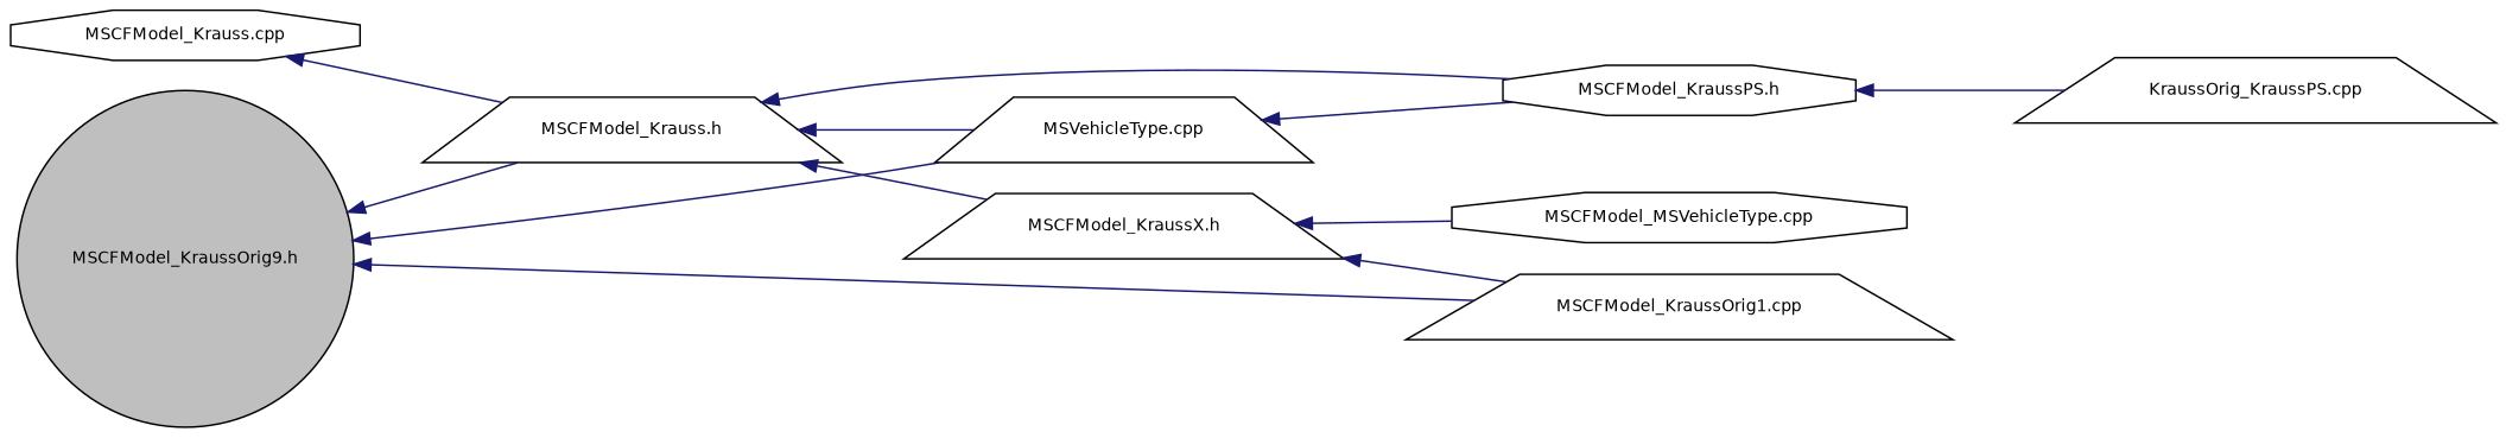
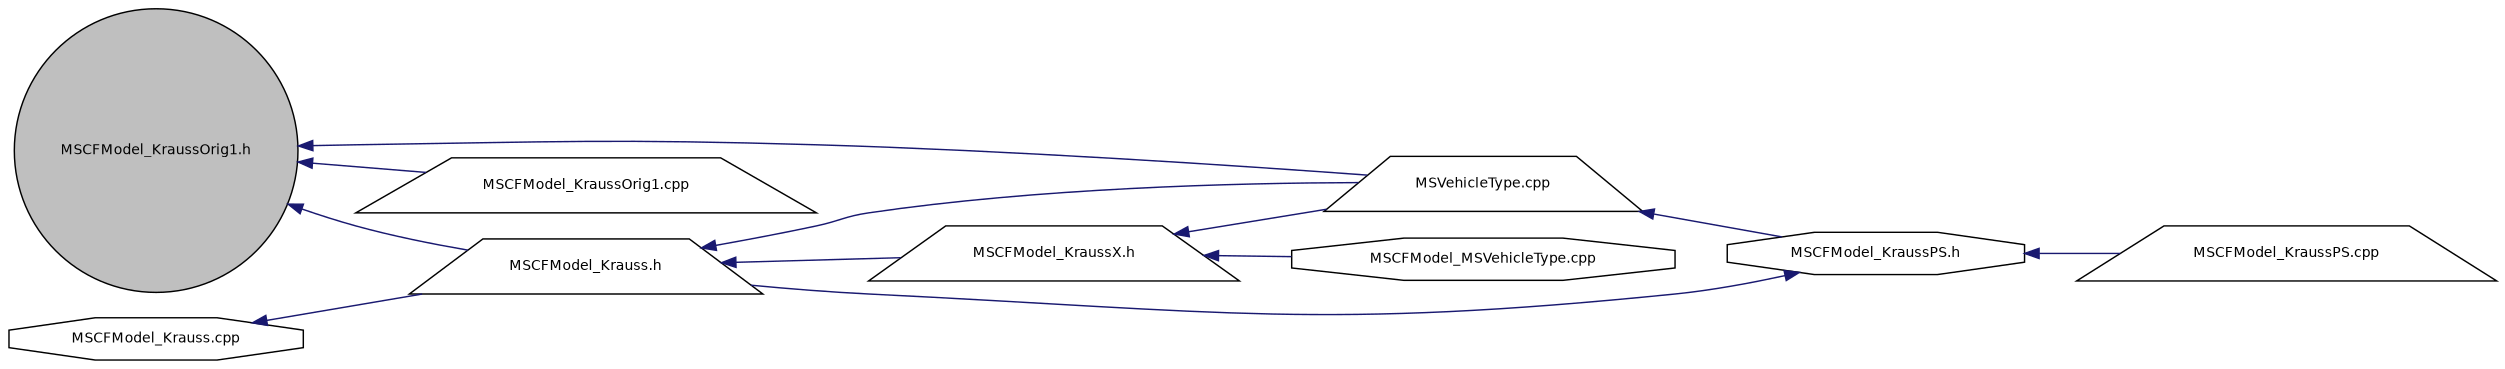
  digraph {
    rankdir=LR
    node [color=black fillcolor=white fontname=Helvetica fontsize=10 shape=trapezium style=filled]
    edge [color=midnightblue dir=back fontname=Helvetica fontsize=10 labelfontname=Helvetica labelfontsize=10 style=solid]
-   n1 [fillcolor=grey75 fontcolor=black height=0.2 label="MSCFModel_KraussOrig9.h" shape=circle width=0.4]
+   n1 [fillcolor=grey75 fontcolor=black height=0.2 label="MSCFModel_KraussOrig1.h" shape=circle width=0.4]
    n2 [height=0.2 label="MSCFModel_Krauss.h" width=0.4]
    n3 [height=0.2 label="MSVehicleType.cpp" width=0.4]
    n4 [height=0.2 label="MSCFModel_KraussOrig1.cpp" width=0.4]
    n5 [height=0.2 label="MSCFModel_KraussPS.h" shape=octagon width=0.4]
    n6 [height=0.2 label="MSCFModel_KraussX.h" width=0.4]
    n7 [height=0.2 label="MSCFModel_Krauss.cpp" shape=octagon width=0.4]
-   n8 [height=0.2 label="KraussOrig_KraussPS.cpp" width=0.4]
+   n8 [height=0.2 label="MSCFModel_KraussPS.cpp" width=0.4]
    n9 [height=0.2 label="MSCFModel_MSVehicleType.cpp" shape=octagon width=0.4]
    n1 -> n2
    n1 -> n3
    n1 -> n4
    n2 -> n3
-   n2 -> n5
+   n5 -> n2
    n2 -> n6
    n3 -> n5
    n5 -> n8
-   n6 -> n4
+   n6 -> n3
    n6 -> n9
    n7 -> n2
  }
